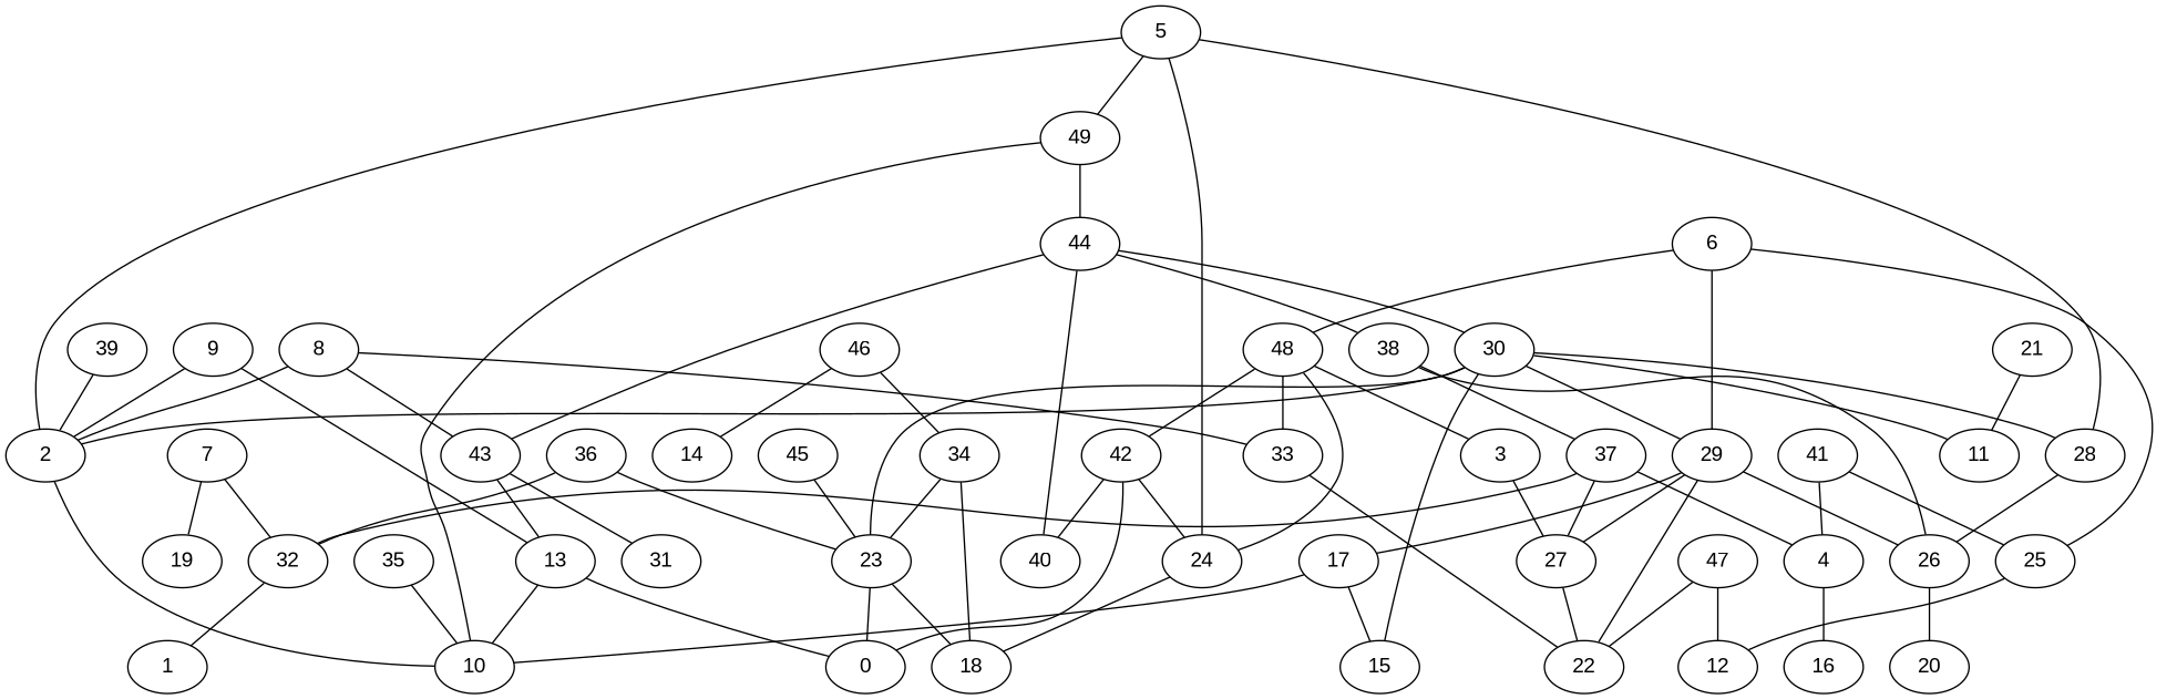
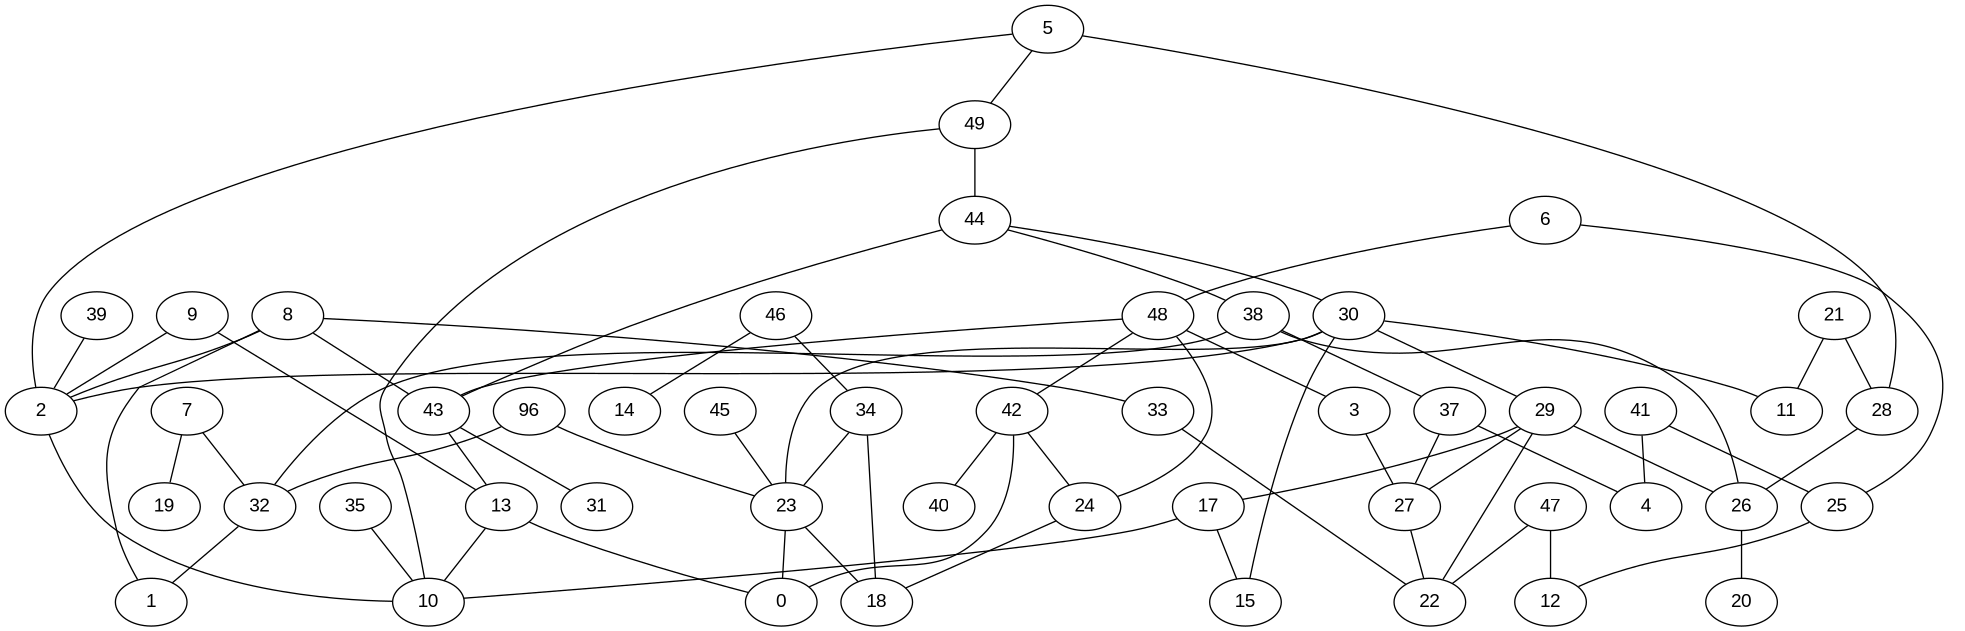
  digraph {
    fontname="Liberation Sans"
    node [fontname="Liberation Sans"]
    edge [color=black dir=none fontname="Liberation Sans"]
    9
    13
    2
    0
    10
    24
    18
    46
    14
    34
    23
    47
    22
    12
    37
    32
    27
    1
    21
    11
    26
    20
    25
    44
    38
    43
    40
    30
    31
    8
    33
    29
    17
    15
    4
-   16
-   36
+   36 [label=96]
    41
    28
    48
    3
    42
    39
    49
    7
    19
    6
    45
    35
    5
    subgraph sub_1 {
      9
      13
      2
      0
      10
      24
      18
      46
      14
      34
      23
      47
      22
      12
      37
      32
      27
      1
      21
      11
      26
      20
      25
      44
      38
      43
      40
      30
      31
      8
      33
      29
      17
      15
      4
-     16
      36
      41
      28
      48
      3
      42
      39
      49
      7
      19
      6
      45
      35
      5
    }
    9 -> 13
    9 -> 2
    13 -> 0
    13 -> 10
    2 -> 10
    24 -> 18
    46 -> 14
    46 -> 34
    34 -> 18
    34 -> 23
    23 -> 0
    23 -> 18
    47 -> 22
    47 -> 12
-   37 -> 32
+   38 -> 32
    37 -> 27
    37 -> 4
    32 -> 1
    27 -> 22
    21 -> 11
    26 -> 20
    25 -> 12
    44 -> 38
    44 -> 43
-   44 -> 40
    44 -> 30
    38 -> 37
    38 -> 26
    43 -> 13
    43 -> 31
    30 -> 2
    30 -> 23
    30 -> 11
    30 -> 29
    30 -> 15
-   30 -> 28
+   21 -> 28
    8 -> 2
+   8 -> 1
    8 -> 43
    8 -> 33
    33 -> 22
    29 -> 22
    29 -> 27
    29 -> 26
    29 -> 17
    17 -> 10
    17 -> 15
-   4 -> 16
    36 -> 23
    36 -> 32
    41 -> 25
    41 -> 4
    28 -> 26
    48 -> 24
-   48 -> 33
+   48 -> 43
    48 -> 3
    48 -> 42
    3 -> 27
    42 -> 0
    42 -> 24
    42 -> 40
    39 -> 2
    49 -> 10
    49 -> 44
    7 -> 32
    7 -> 19
    6 -> 25
-   6 -> 29
    6 -> 48
    45 -> 23
    35 -> 10
    5 -> 2
-   5 -> 24
    5 -> 28
    5 -> 49
  }
